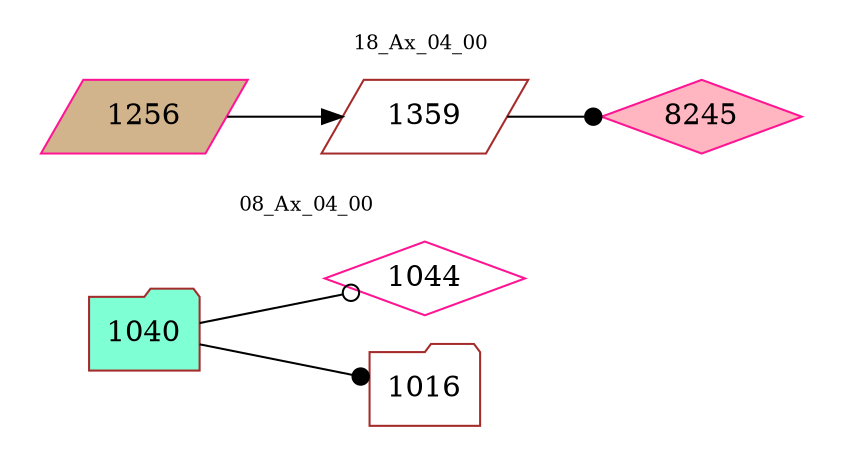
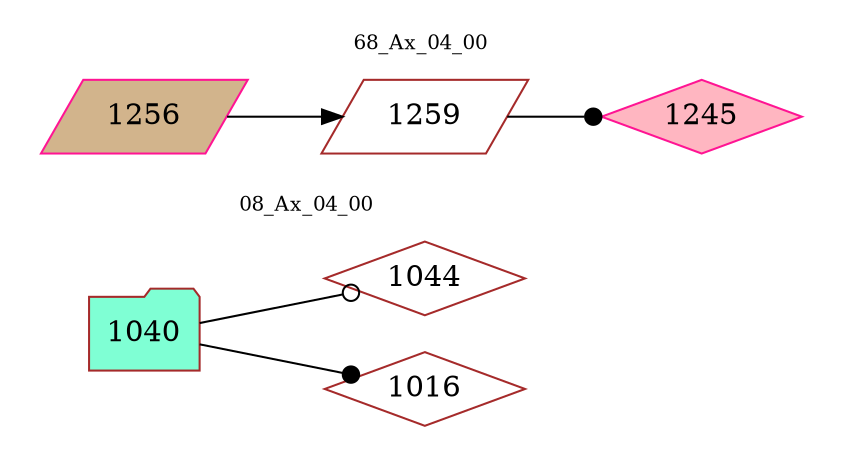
  digraph {
    rankdir=LR
    node [color=brown fillcolor=white shape=folder style=filled]
    edge [arrowhead=dot color=black]
    n1 [fillcolor=aquamarine label=1040]
-   n2 [label=1016]
-   n3 [color=deeppink label=1044 shape=diamond]
+   n2 [label=1016 shape=diamond]
+   n3 [label=1044 shape=diamond]
    n4 [color=deeppink fillcolor=tan label=1256 shape=parallelogram]
-   n5 [color=deeppink fillcolor=lightpink label=8245 shape=diamond]
-   n6 [label=1359 shape=parallelogram]
+   n5 [color=deeppink fillcolor=lightpink label=1245 shape=diamond]
+   n6 [label=1259 shape=parallelogram]
    subgraph cluster_1 {
      color=white
      fontsize=10
      label="08_Ax_04_00"
      n1
      n2
      n3
    }
    subgraph cluster_2 {
      color=white
      fontsize=10
-     label="18_Ax_04_00"
+     label="68_Ax_04_00"
      n4
      n5
      n6
    }
    n1 -> n2
    n1 -> n3 [arrowhead=odot]
    n4 -> n6 [arrowhead=normal]
    n6 -> n5
  }
